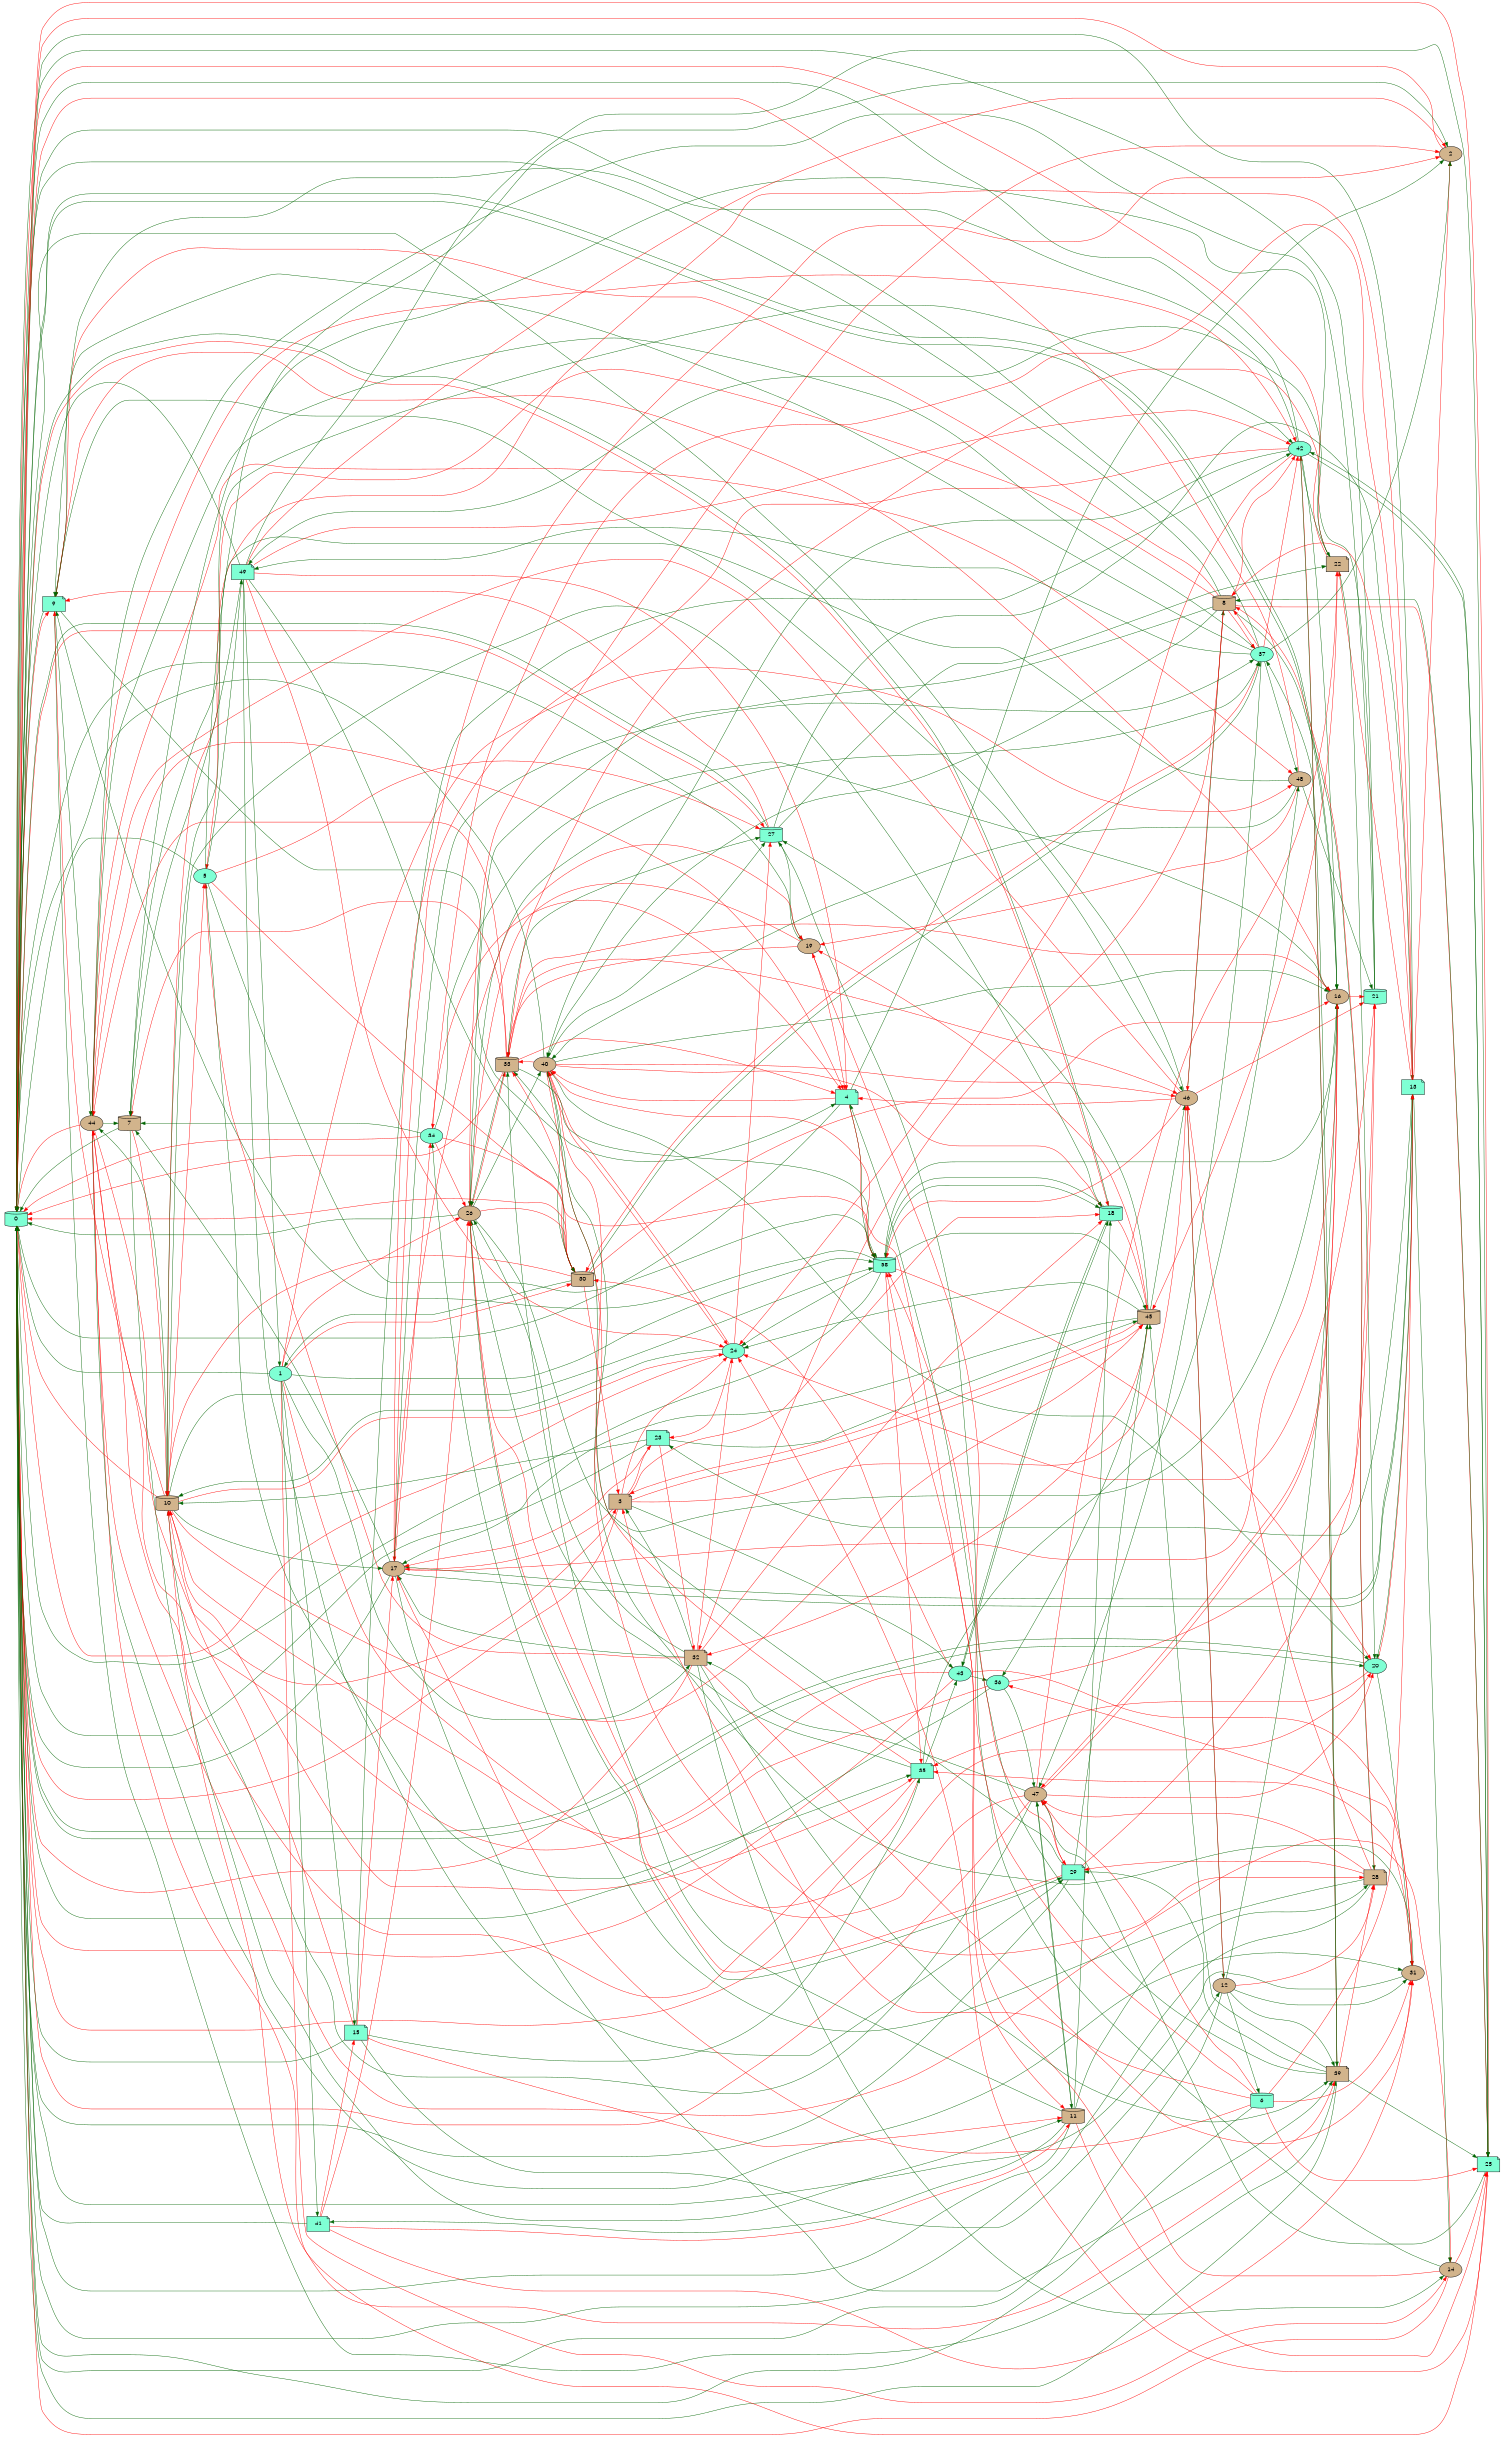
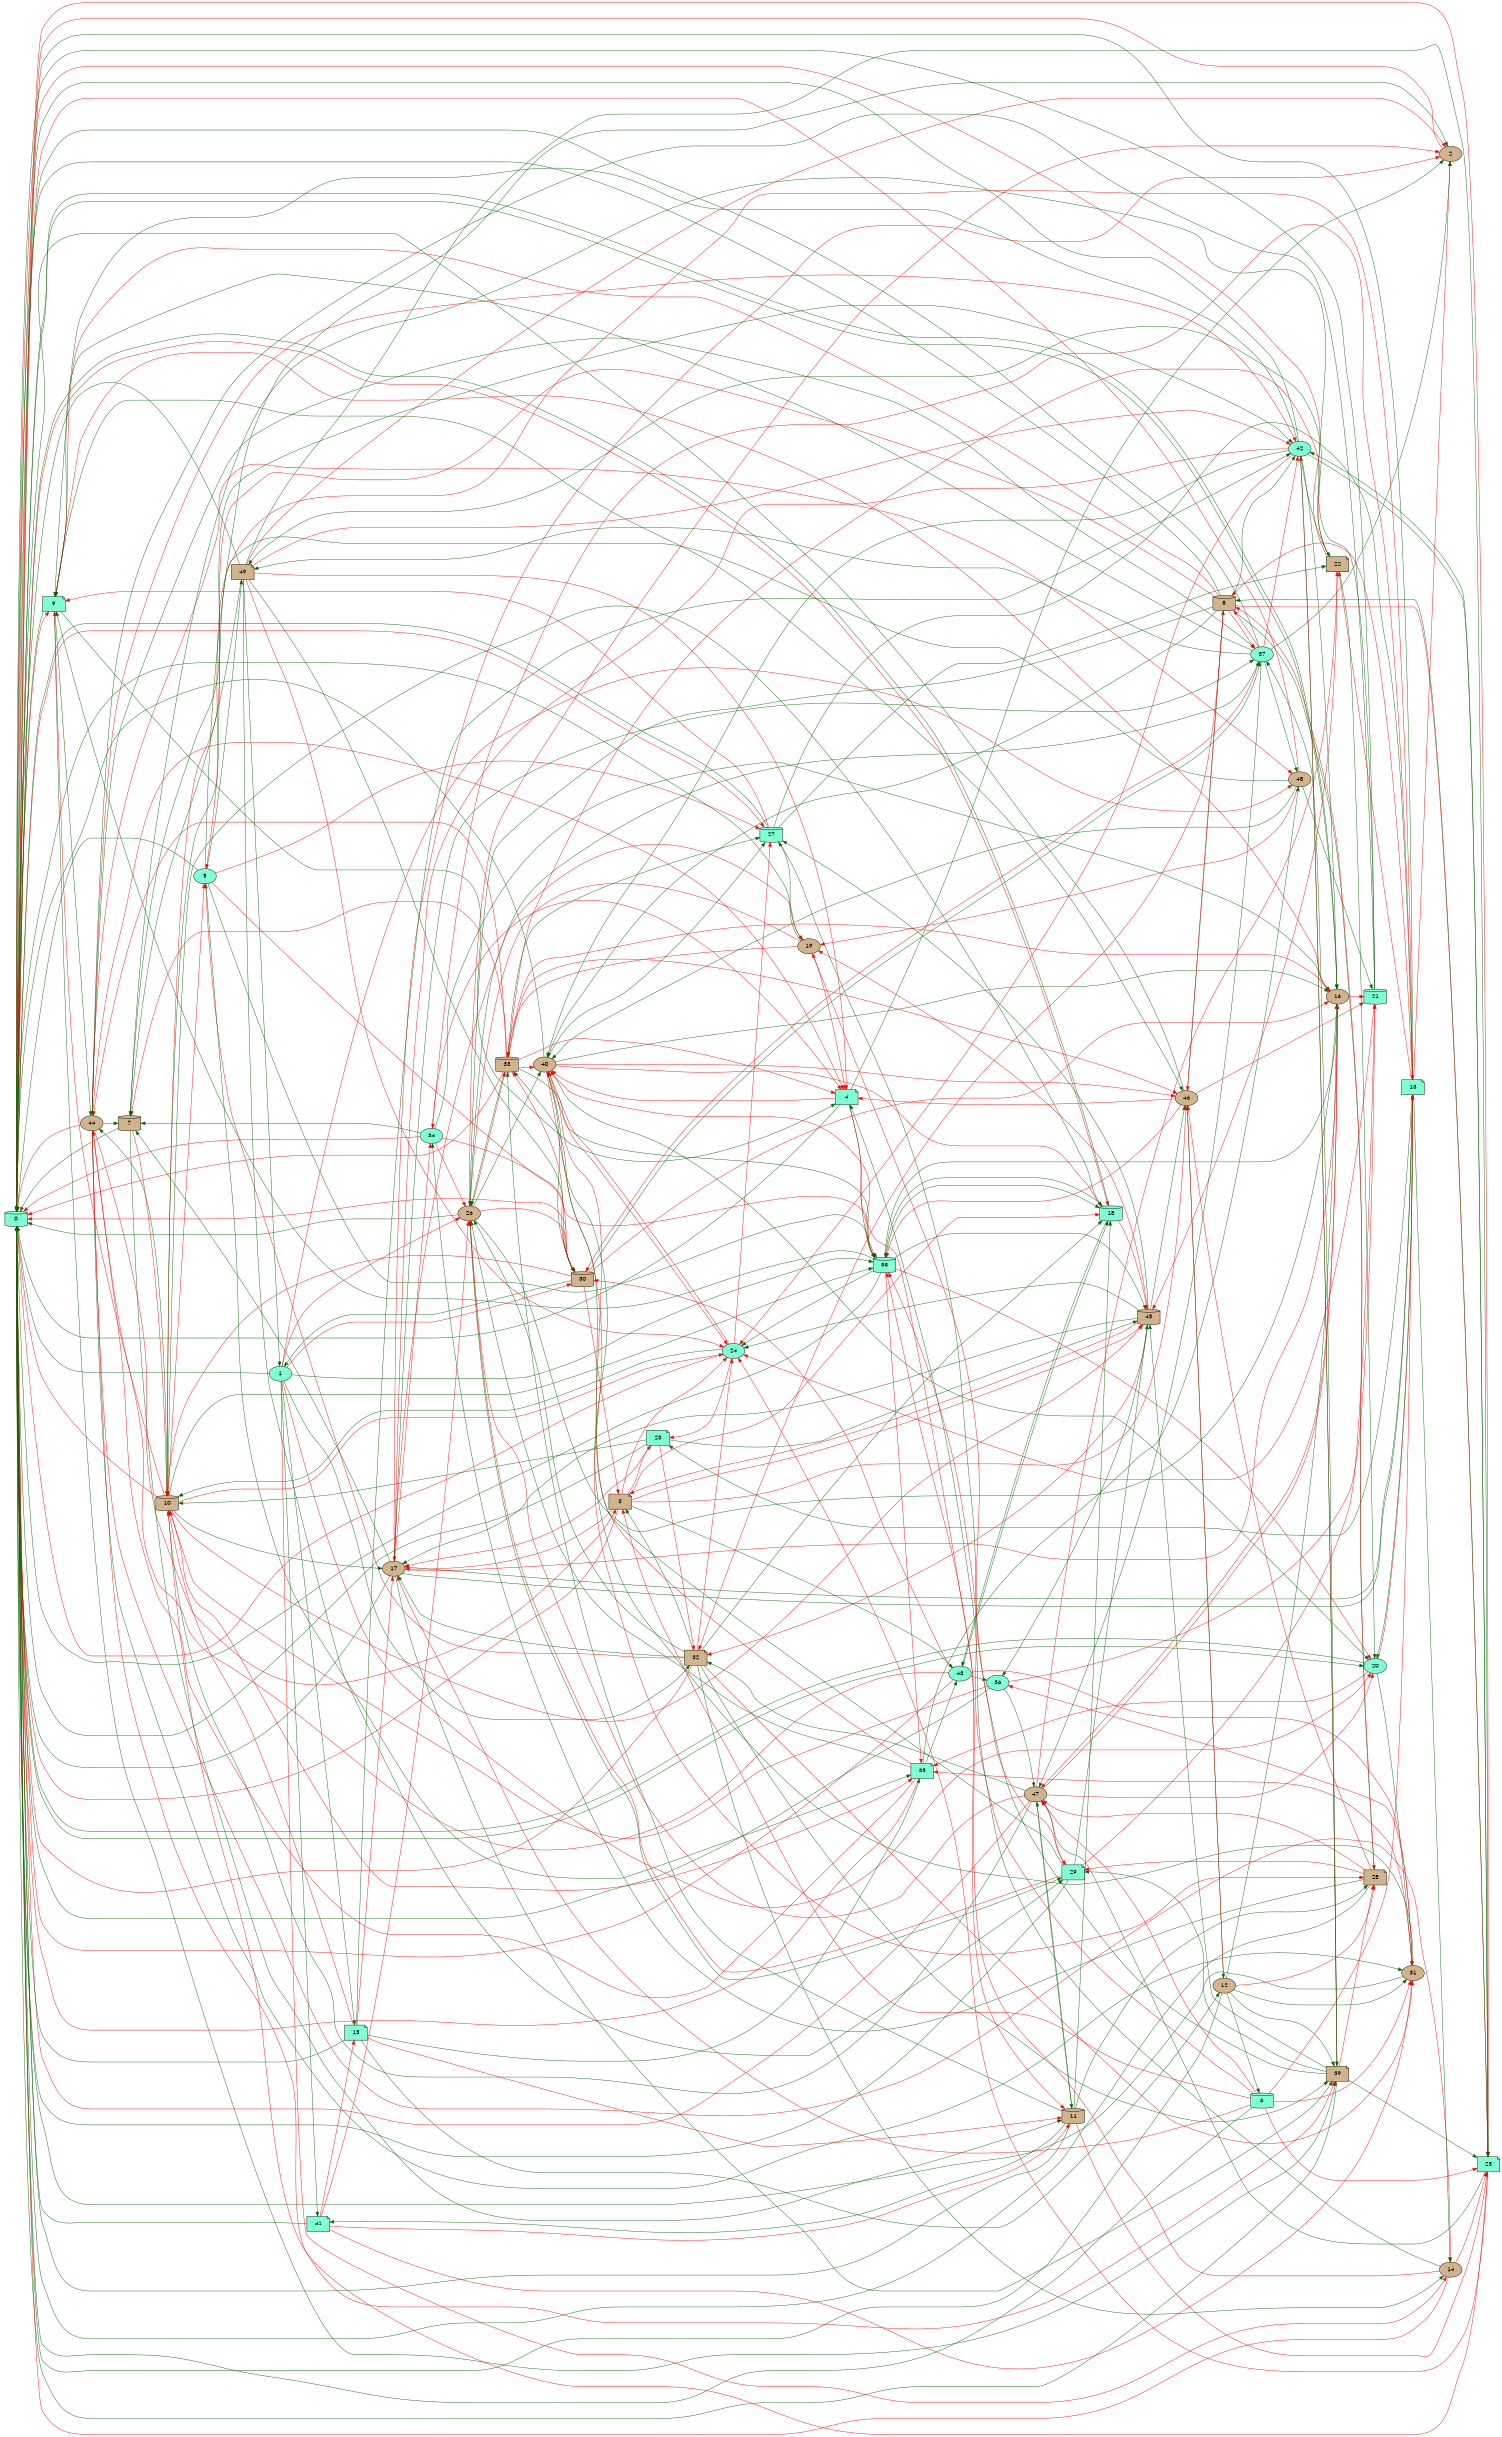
  strict digraph {
    fontname=Lato
    rankdir=LR
    node [component_delay=3 fillcolor=aquamarine fontname=Lato shape=ellipse style=filled]
    edge [color=darkgreen fontname=Lato wire_delay=1]
    0 [shape=cylinder]
    9 [shape=note]
    16 [fillcolor=tan]
    18 [shape=cylinder]
    20
    27 [shape=cylinder]
    46 [fillcolor=tan]
    4 [shape=note]
    39 [fillcolor=tan shape=note]
    44 [fillcolor=tan]
    47 [fillcolor=tan]
    21 [shape=cylinder]
    n13 [label=58 shape=cylinder]
    43
    45 [fillcolor=tan shape=cylinder]
    35 [shape=note]
    13 [shape=note]
    31 [fillcolor=tan]
    22 [fillcolor=tan shape=note]
    19 [fillcolor=tan]
    12 [fillcolor=tan]
    8 [fillcolor=tan shape=cylinder]
    11 [fillcolor=tan shape=cylinder]
    2 [fillcolor=tan]
    40 [fillcolor=tan]
    25 [shape=note]
    42
    37
    29 [shape=note]
    28 [fillcolor=tan shape=note]
    14 [fillcolor=tan]
    48 [fillcolor=tan]
    3 [fillcolor=tan shape=note]
    7 [fillcolor=tan shape=cylinder]
    26 [fillcolor=tan]
    32 [fillcolor=tan shape=note]
    10 [fillcolor=tan shape=cylinder]
    24
    30 [fillcolor=tan shape=cylinder]
    36
    17 [fillcolor=tan]
    5
    23 [shape=note]
    34
    33 [fillcolor=tan shape=cylinder]
-   49 [shape=note]
+   49 [fillcolor=tan shape=note]
    1
    15 [shape=note]
    41 [shape=note]
    6 [shape=cylinder]
    0 -> 9 [color=red]
    0 -> 16
    0 -> 18 [color=red]
    0 -> 20
    0 -> 27 [color=red]
    9 -> 0
    9 -> 16 [color=red]
    9 -> 46
    9 -> 4
    9 -> 39
    9 -> 44
    16 -> 0
    16 -> 47 [color=red]
    16 -> 21 [color=red]
    18 -> 0
    18 -> n13
    18 -> 43
    18 -> 45 [color=red]
    20 -> 0
    20 -> 35 [color=red]
    20 -> 13 [color=red]
    20 -> 31
    27 -> 0
    27 -> 9 [color=red]
    27 -> 13
    27 -> 22
    27 -> 19
    46 -> 0
    46 -> 4 [color=red]
-   46 -> 44 [color=red]
    46 -> 21 [color=red]
    46 -> n13 [color=red]
    46 -> 12
    46 -> 8
    4 -> 0
    4 -> n13
    4 -> 11 [color=red]
    4 -> 2
    4 -> 40 [color=red]
    39 -> 0
    39 -> 27
    39 -> 45
    39 -> 25
    39 -> 42 [color=red]
    39 -> 37
    39 -> 29
    39 -> 28 [color=red]
    44 -> 0 [color=red]
    44 -> 4 [color=red]
    44 -> 39 [color=red]
    44 -> 31
    44 -> 42 [color=red]
    44 -> 37
    44 -> 14 [color=red]
    44 -> 48 [color=red]
    44 -> 3 [color=red]
    44 -> 7
    47 -> 0 [color=red]
    47 -> 16 [color=red]
    47 -> 20 [color=red]
    47 -> 22 [color=red]
    47 -> 11
    47 -> 29 [color=red]
    47 -> 26 [color=red]
    47 -> 32
    47 -> 10
    21 -> 0
    21 -> 44
    21 -> 7
    21 -> 24 [color=red]
    n13 -> 0
    n13 -> 9
    n13 -> 16
    n13 -> 18
    n13 -> 20 [color=red]
    n13 -> 45
    n13 -> 35 [color=red]
    n13 -> 40 [color=red]
    n13 -> 24
    43 -> 0 [color=red]
    43 -> 18
    43 -> 44 [color=red]
    43 -> 31 [color=red]
    43 -> 30 [color=red]
    43 -> 36
    45 -> 27
    45 -> 46
    45 -> 19 [color=red]
    45 -> 3 [color=red]
    45 -> 32 [color=red]
    45 -> 24
    45 -> 36
    45 -> 17
    35 -> 0 [color=red]
    35 -> 44 [color=red]
    35 -> 43
    35 -> 40 [color=red]
    35 -> 48
    35 -> 26
    13 -> 0
    13 -> 20
    13 -> 22 [color=red]
    13 -> 8 [color=red]
    13 -> 2 [color=red]
    13 -> 14
    13 -> 17
    13 -> 5 [color=red]
    13 -> 23
    13 -> 34 [color=red]
    31 -> 0
    31 -> 35 [color=red]
    31 -> 40
    31 -> 36 [color=red]
    22 -> 0 [color=red]
    22 -> 20
    22 -> 45 [color=red]
    22 -> 33 [color=red]
    22 -> 49
    19 -> 0
    19 -> 4 [color=red]
    19 -> 26 [color=red]
    19 -> 33 [color=red]
    12 -> 0
    12 -> 16
    12 -> 46 [color=red]
    12 -> 39
    12 -> 31
    12 -> 28 [color=red]
    12 -> 6
    8 -> 0
    8 -> 9 [color=red]
    8 -> 46 [color=red]
    8 -> 40
    8 -> 25 [color=red]
-   8 -> 42 [color=red]
+   8 -> 42
    8 -> 37 [color=red]
    8 -> 28
    8 -> 26
    8 -> 32 [color=red]
    8 -> 10 [color=red]
    11 -> 0
    11 -> 18
    11 -> 47
    11 -> 25 [color=red]
    11 -> 28
    11 -> 33
    11 -> 41
    2 -> 0 [color=red]
    40 -> 0
    40 -> 16
    40 -> 18 [color=red]
    40 -> 20
    40 -> 27
    40 -> 46 [color=red]
    40 -> 28 [color=red]
    40 -> 24 [color=red]
    40 -> 30
-   40 -> 33 [color=red]
+   33 -> 40 [color=red]
    25 -> 0 [color=red]
    25 -> 47
    25 -> 8
    25 -> 42
    25 -> 10 [color=red]
    25 -> 24 [color=red]
    42 -> 0
    42 -> 9
    42 -> 16
    42 -> 39
    42 -> 22
    42 -> 40
    42 -> 25
    42 -> 24 [color=red]
    42 -> 17 [color=red]
    37 -> 0
    37 -> 9
    37 -> 47
    37 -> 8 [color=red]
    37 -> 2
    37 -> 42 [color=red]
    37 -> 48
    37 -> 30 [color=red]
    37 -> 49
    29 -> 0
    29 -> 21 [color=red]
    29 -> 45
    29 -> 19 [color=red]
    29 -> 26 [color=red]
    29 -> 33
    28 -> 0
    28 -> 46 [color=red]
    28 -> 47 [color=red]
    28 -> 8 [color=red]
    28 -> 29 [color=red]
    28 -> 34
    14 -> 0 [color=red]
    14 -> 4
    14 -> n13 [color=red]
    14 -> 25 [color=red]
    48 -> 0 [color=red]
    48 -> 21
    48 -> 19 [color=red]
    48 -> 40
    48 -> 10
    3 -> 0 [color=red]
    3 -> 18 [color=red]
    3 -> 46 [color=red]
    3 -> 43
    3 -> 45 [color=red]
    3 -> 24 [color=red]
    3 -> 17 [color=red]
    3 -> 23 [color=red]
    7 -> 0
    7 -> 11
    7 -> 42
    7 -> 10 [color=red]
    26 -> 0
    26 -> 16
    26 -> 2 [color=red]
    26 -> 40
    26 -> 37
    26 -> 29
    26 -> 30 [color=red]
    26 -> 33 [color=red]
    32 -> 0 [color=red]
-   32 -> 18 [color=red]
+   32 -> 18
    32 -> 39
    32 -> 31 [color=red]
    32 -> 14
    32 -> 3
    32 -> 26
    32 -> 24 [color=red]
    32 -> 17
    32 -> 5 [color=red]
    10 -> 0 [color=red]
    10 -> 9 [color=red]
    10 -> 18
    10 -> 44
    10 -> n13
    10 -> 45 [color=red]
    10 -> 35 [color=red]
    10 -> 24 [color=red]
    10 -> 17
    10 -> 5 [color=red]
    24 -> 0 [color=red]
    24 -> 27 [color=red]
    24 -> 40 [color=red]
    24 -> 10
    24 -> 23 [color=red]
    30 -> 0 [color=red]
    30 -> 16 [color=red]
    30 -> 37
    30 -> 3 [color=red]
    30 -> 10 [color=red]
    30 -> 33 [color=red]
    30 -> 1
    36 -> 0
    36 -> 47
    36 -> 21 [color=red]
    36 -> 10 [color=red]
    17 -> 0
    17 -> 16 [color=red]
    17 -> 39
    17 -> 13
    17 -> 19 [color=red]
    17 -> 2 [color=red]
    17 -> 37
    17 -> 7
    17 -> 34 [color=red]
    5 -> 0
    5 -> 27 [color=red]
    5 -> n13
    5 -> 35
    5 -> 2
    5 -> 30 [color=red]
    5 -> 49
    23 -> 0
    23 -> 45
    23 -> 32 [color=red]
    23 -> 10
    23 -> 17 [color=red]
    34 -> 0 [color=red]
    34 -> 16
    34 -> 4 [color=red]
    34 -> n13 [color=red]
    34 -> 7
    34 -> 26 [color=red]
    33 -> 0 [color=red]
    33 -> 16 [color=red]
    33 -> 27
    33 -> 46 [color=red]
    33 -> 4 [color=red]
    33 -> 44 [color=red]
    33 -> n13
    33 -> 7 [color=red]
    33 -> 26
    49 -> 0
    49 -> 4 [color=red]
    49 -> 2 [color=red]
    49 -> 25
    49 -> 42 [color=red]
    49 -> 29
    49 -> 7
    49 -> 24 [color=red]
    49 -> 30
    49 -> 1
    1 -> 0
    1 -> 20 [color=red]
    1 -> n13
    1 -> 14 [color=red]
    1 -> 48 [color=red]
    1 -> 26 [color=red]
    1 -> 32
    1 -> 30 [color=red]
    1 -> 15
    1 -> 41
    15 -> 0
    15 -> 35
    15 -> 12
    15 -> 11 [color=red]
    15 -> 42
    15 -> 10 [color=red]
    15 -> 17 [color=red]
    41 -> 0
    41 -> 31 [color=red]
    41 -> 11 [color=red]
    41 -> 26 [color=red]
    41 -> 15 [color=red]
    6 -> 0
    6 -> 47 [color=red]
    6 -> n13 [color=red]
    6 -> 13 [color=red]
    6 -> 31 [color=red]
    6 -> 25 [color=red]
    6 -> 3 [color=red]
    6 -> 17 [color=red]
  }
